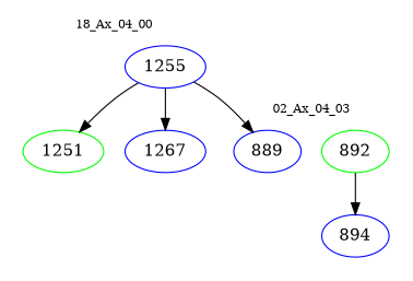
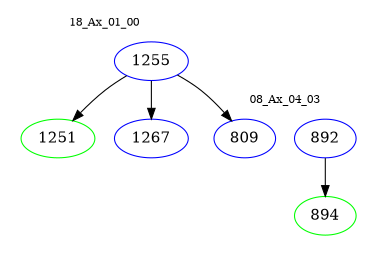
  digraph {
    fontname="DejaVu Serif"
    node [color=blue fontname="DejaVu Serif"]
    edge [color=black fontname="DejaVu Serif"]
-   n1 [color=green label=892]
-   n2 [label=889]
-   n3 [label=894]
+   n1 [label=892]
+   n2 [label=809]
+   n3 [color=green label=894]
    n4 [label=1255]
    n5 [color=green label=1251]
    n6 [label=1267]
    subgraph cluster_1 {
      color=white
      fontsize=10
-     label="02_Ax_04_03"
+     label="08_Ax_04_03"
      n1
      n2
      n3
    }
    subgraph cluster_2 {
      color=white
      fontsize=10
-     label="18_Ax_04_00"
+     label="18_Ax_01_00"
      n4
      n5
      n6
    }
    n1 -> n3
    n4 -> n2
    n4 -> n5
    n4 -> n6
  }
